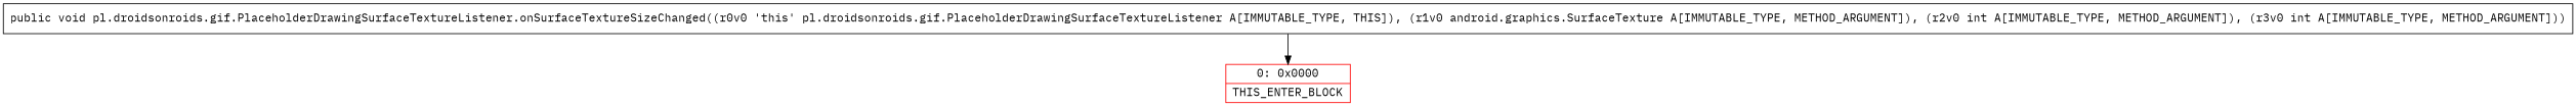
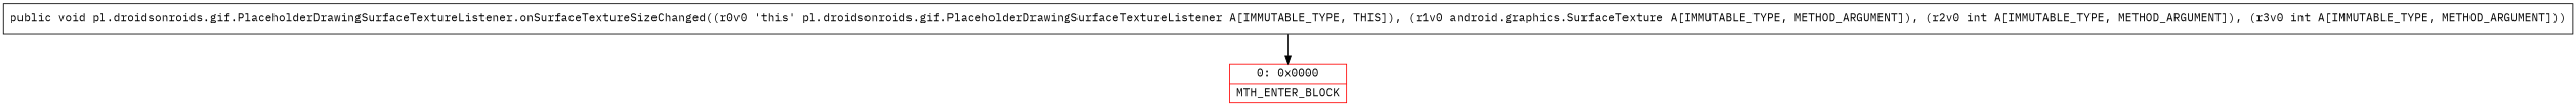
  digraph {
    fontname="IBM Plex Mono"
    node [shape=record fontname="IBM Plex Mono"]
-   n1 [color=red label="{0\:\ 0x0000|THIS_ENTER_BLOCK\l}"]
+   n1 [color=red label="{0\:\ 0x0000|MTH_ENTER_BLOCK\l}"]
    n2 [label="{public void pl.droidsonroids.gif.PlaceholderDrawingSurfaceTextureListener.onSurfaceTextureSizeChanged((r0v0 'this' pl.droidsonroids.gif.PlaceholderDrawingSurfaceTextureListener A[IMMUTABLE_TYPE, THIS]), (r1v0 android.graphics.SurfaceTexture A[IMMUTABLE_TYPE, METHOD_ARGUMENT]), (r2v0 int A[IMMUTABLE_TYPE, METHOD_ARGUMENT]), (r3v0 int A[IMMUTABLE_TYPE, METHOD_ARGUMENT])) }"]
    subgraph cluster_1 {
      label="R(0)"
    }
    n2 -> n1 [fontname="IBM Plex Mono"]
  }
